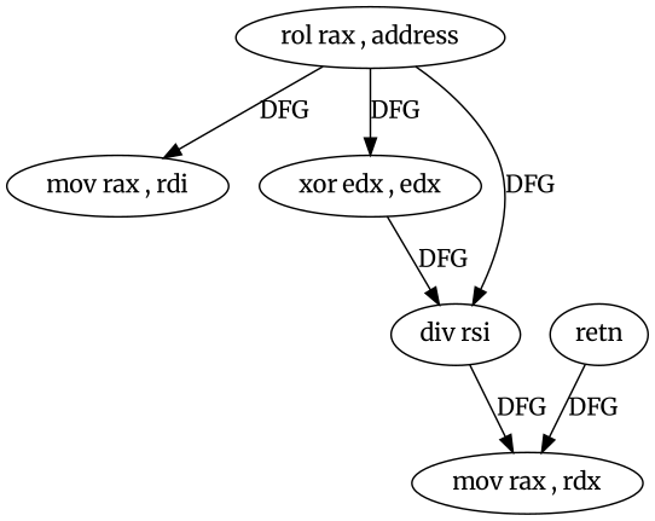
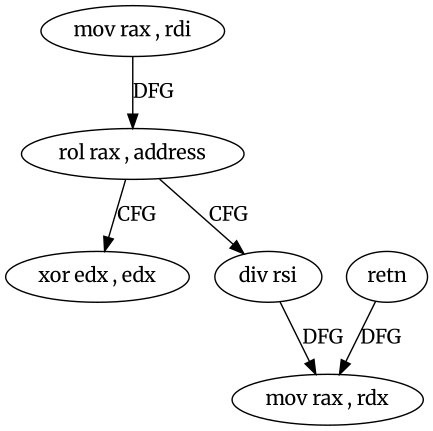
  digraph {
    fontname=Merriweather
    node [fontname=Merriweather]
    edge [fontname=Merriweather]
    n1 [label="mov rax , rdi"]
    n2 [label="rol rax , address"]
    n3 [label="xor edx , edx"]
    n4 [label="div rsi"]
    n5 [label="mov rax , rdx"]
    n6 [label=retn]
-   n2 -> n1 [label=DFG]
-   n2 -> n3 [label=DFG]
-   n2 -> n4 [label=DFG]
-   n3 -> n4 [label=DFG]
+   n1 -> n2 [label=DFG]
+   n2 -> n3 [label=CFG]
+   n2 -> n4 [label=CFG]
    n4 -> n5 [label=DFG]
    n6 -> n5 [label=DFG]
  }
